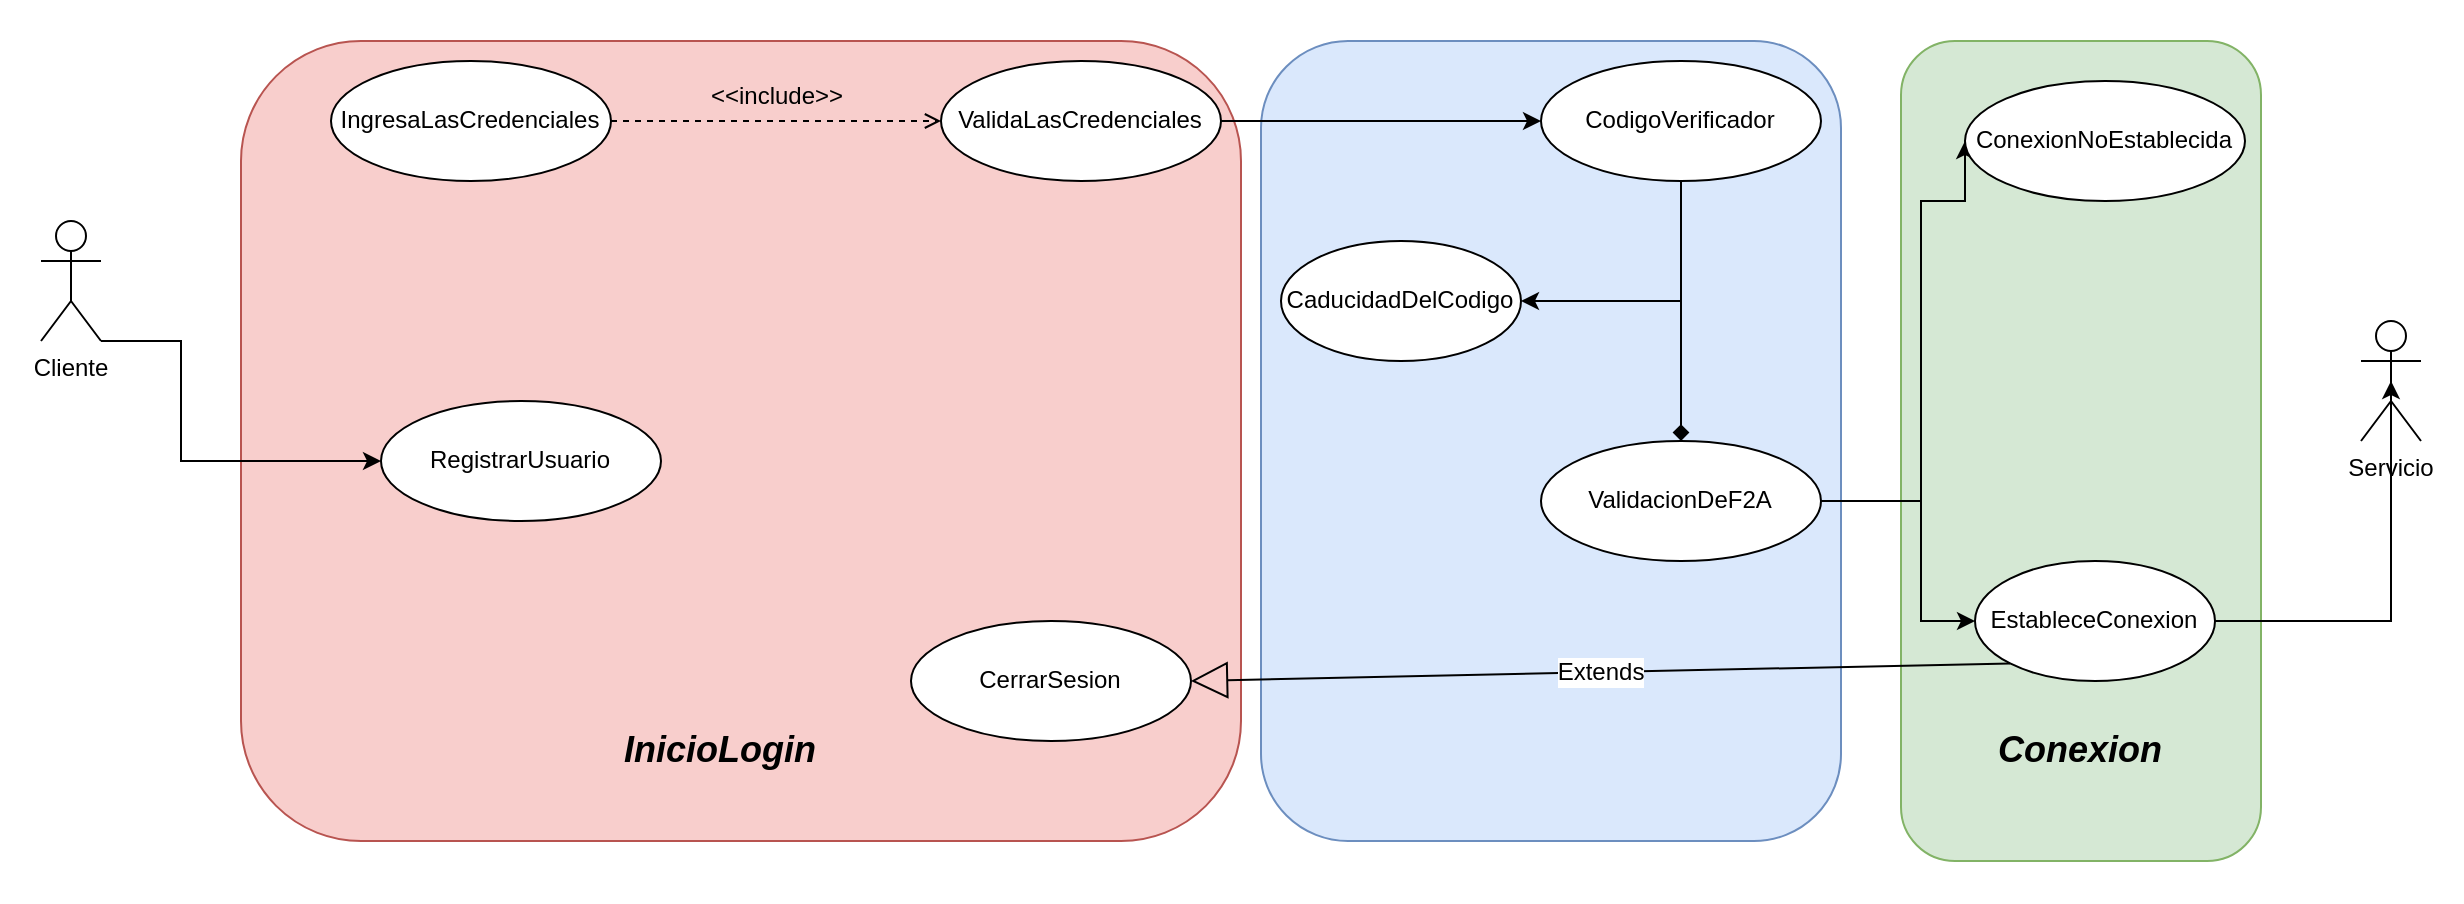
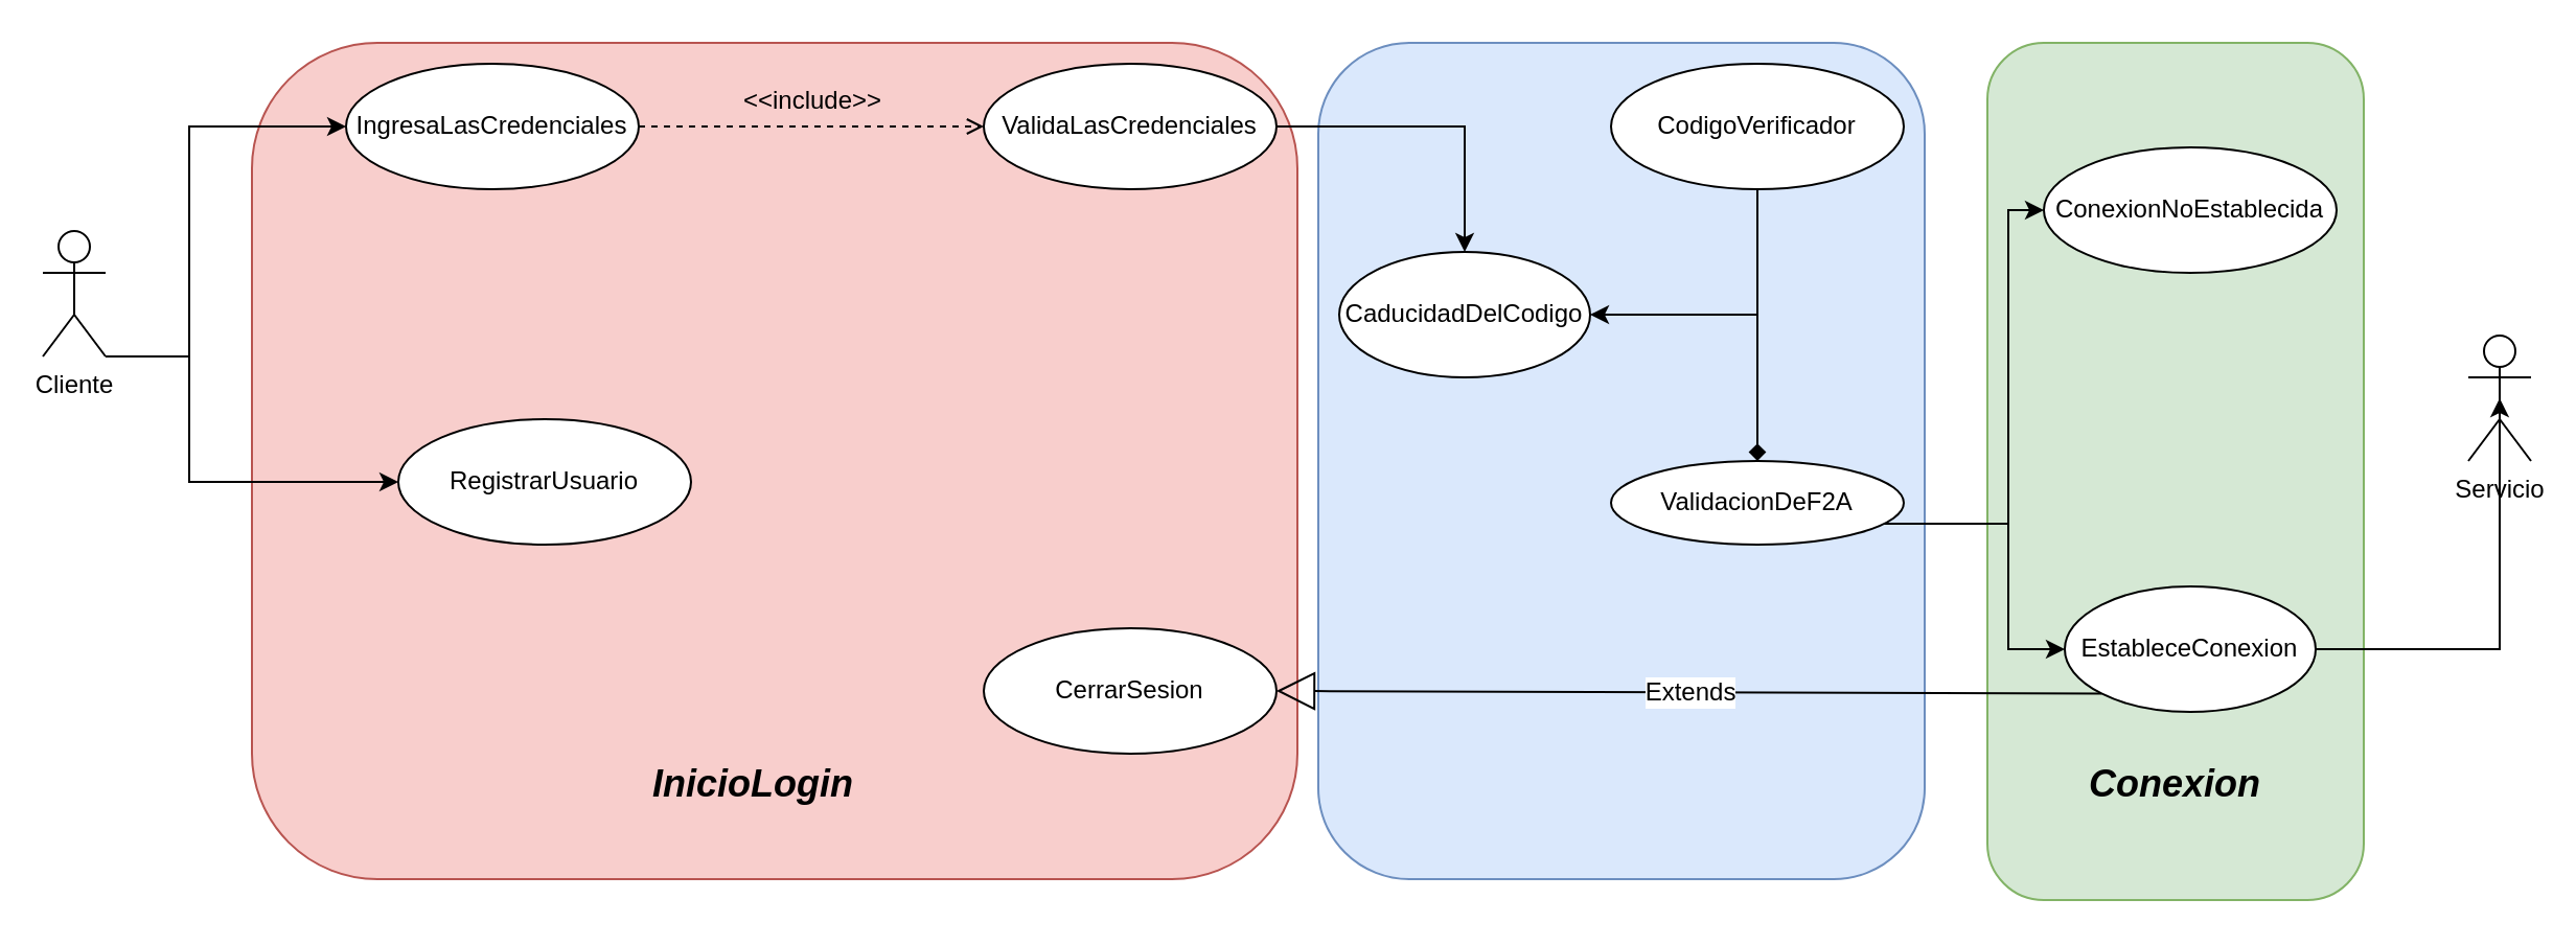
  <mxCell id="0" />
  <mxCell id="1" parent="0" />
  <mxCell id="2" value="" style="rounded=1;whiteSpace=wrap;html=1;fillColor=#d5e8d4;strokeColor=#82b366;" vertex="1" parent="1"><mxGeometry x="950" y="20" width="180" height="410" as="geometry" /></mxCell>
  <mxCell id="3" value="" style="rounded=1;whiteSpace=wrap;html=1;fillColor=#dae8fc;strokeColor=#6c8ebf;" vertex="1" parent="1"><mxGeometry x="630" y="20" width="290" height="400" as="geometry" /></mxCell>
  <mxCell id="4" value="" style="rounded=1;whiteSpace=wrap;html=1;fillColor=#f8cecc;strokeColor=#b85450;" vertex="1" parent="1"><mxGeometry x="120" y="20" width="500" height="400" as="geometry" /></mxCell>
+ <mxCell id="5" style="edgeStyle=orthogonalEdgeStyle;rounded=0;orthogonalLoop=1;jettySize=auto;html=1;entryX=0;entryY=0.5;entryDx=0;entryDy=0;" edge="1" parent="1" source="7" target="9"><mxGeometry relative="1" as="geometry"><Array as="points"><mxPoint x="90" y="170" /><mxPoint x="90" y="60" /></Array></mxGeometry></mxCell>
  <mxCell id="6" style="edgeStyle=orthogonalEdgeStyle;rounded=0;orthogonalLoop=1;jettySize=auto;html=1;" edge="1" parent="1" source="7" target="17"><mxGeometry relative="1" as="geometry"><Array as="points"><mxPoint x="90" y="170" /><mxPoint x="90" y="230" /></Array></mxGeometry></mxCell>
  <mxCell id="7" value="Cliente" style="shape=umlActor;verticalLabelPosition=bottom;verticalAlign=top;html=1;outlineConnect=0;" parent="1" vertex="1"><mxGeometry x="20" y="110" width="30" height="60" as="geometry" /></mxCell>
  <mxCell id="8" value="Servicio" style="shape=umlActor;verticalLabelPosition=bottom;verticalAlign=top;html=1;outlineConnect=0;" parent="1" vertex="1"><mxGeometry x="1180" y="160" width="30" height="60" as="geometry" /></mxCell>
  <mxCell id="9" value="IngresaLasCredenciales" style="ellipse;whiteSpace=wrap;html=1;" parent="1" vertex="1"><mxGeometry x="165" y="30" width="140" height="60" as="geometry" /></mxCell>
  <mxCell id="10" style="edgeStyle=orthogonalEdgeStyle;rounded=0;orthogonalLoop=1;jettySize=auto;html=1;endArrow=diamond;" edge="1" parent="1" source="12" target="20"><mxGeometry relative="1" as="geometry" /></mxCell>
  <mxCell id="11" style="edgeStyle=orthogonalEdgeStyle;rounded=0;orthogonalLoop=1;jettySize=auto;html=1;entryX=1;entryY=0.5;entryDx=0;entryDy=0;" edge="1" parent="1" source="12" target="21"><mxGeometry relative="1" as="geometry"><Array as="points"><mxPoint x="840" y="150" /></Array></mxGeometry></mxCell>
  <mxCell id="12" value="CodigoVerificador" style="ellipse;whiteSpace=wrap;html=1;" parent="1" vertex="1"><mxGeometry x="770" y="30" width="140" height="60" as="geometry" /></mxCell>
- <mxCell id="13" style="edgeStyle=orthogonalEdgeStyle;rounded=0;orthogonalLoop=1;jettySize=auto;html=1;" edge="1" parent="1" source="14" target="12"><mxGeometry relative="1" as="geometry" /></mxCell>
+ <mxCell id="13" style="edgeStyle=orthogonalEdgeStyle;rounded=0;orthogonalLoop=1;jettySize=auto;html=1;" edge="1" parent="1" source="14" target="21"><mxGeometry relative="1" as="geometry" /></mxCell>
  <mxCell id="14" value="ValidaLasCredenciales" style="ellipse;whiteSpace=wrap;html=1;" parent="1" vertex="1"><mxGeometry x="470" y="30" width="140" height="60" as="geometry" /></mxCell>
  <mxCell id="15" style="edgeStyle=orthogonalEdgeStyle;rounded=0;orthogonalLoop=1;jettySize=auto;html=1;entryX=0.5;entryY=0.5;entryDx=0;entryDy=0;entryPerimeter=0;" edge="1" parent="1" source="16" target="8"><mxGeometry relative="1" as="geometry" /></mxCell>
  <mxCell id="16" value="EstableceConexion" style="ellipse;whiteSpace=wrap;html=1;" parent="1" vertex="1"><mxGeometry x="987" y="280" width="120" height="60" as="geometry" /></mxCell>
  <mxCell id="17" value="RegistrarUsuario" style="ellipse;whiteSpace=wrap;html=1;" vertex="1" parent="1"><mxGeometry x="190" y="200" width="140" height="60" as="geometry" /></mxCell>
  <mxCell id="18" style="edgeStyle=orthogonalEdgeStyle;rounded=0;orthogonalLoop=1;jettySize=auto;html=1;entryX=0;entryY=0.5;entryDx=0;entryDy=0;" edge="1" parent="1" source="20" target="16"><mxGeometry relative="1" as="geometry"><Array as="points"><mxPoint x="960" y="250" /><mxPoint x="960" y="310" /></Array></mxGeometry></mxCell>
  <mxCell id="19" style="edgeStyle=orthogonalEdgeStyle;rounded=0;orthogonalLoop=1;jettySize=auto;html=1;entryX=0;entryY=0.5;entryDx=0;entryDy=0;" edge="1" parent="1" source="20" target="22"><mxGeometry relative="1" as="geometry"><Array as="points"><mxPoint x="960" y="250" /><mxPoint x="960" y="100" /></Array></mxGeometry></mxCell>
- <mxCell id="20" value="ValidacionDeF2A" style="ellipse;whiteSpace=wrap;html=1;" vertex="1" parent="1"><mxGeometry x="770" y="220" width="140" height="60" as="geometry" /></mxCell>
+ <mxCell id="20" value="ValidacionDeF2A" style="ellipse;whiteSpace=wrap;html=1;" vertex="1" parent="1"><mxGeometry x="770" y="220" width="140" height="40" as="geometry" /></mxCell>
  <mxCell id="21" value="CaducidadDelCodigo" style="ellipse;whiteSpace=wrap;html=1;" vertex="1" parent="1"><mxGeometry x="640" y="120" width="120" height="60" as="geometry" /></mxCell>
- <mxCell id="22" value="ConexionNoEstablecida" style="ellipse;whiteSpace=wrap;html=1;" vertex="1" parent="1"><mxGeometry x="982" y="40" width="140" height="60" as="geometry" /></mxCell>
+ <mxCell id="22" value="ConexionNoEstablecida" style="ellipse;whiteSpace=wrap;html=1;" vertex="1" parent="1"><mxGeometry x="977" y="70" width="140" height="60" as="geometry" /></mxCell>
  <mxCell id="23" value="&lt;b&gt;&lt;i&gt;&lt;font style=&quot;font-size: 18px;&quot;&gt;InicioLogin&lt;/font&gt;&lt;/i&gt;&lt;/b&gt;" style="text;html=1;strokeColor=none;fillColor=none;align=center;verticalAlign=middle;whiteSpace=wrap;rounded=0;" vertex="1" parent="1"><mxGeometry x="330" y="360" width="60" height="30" as="geometry" /></mxCell>
  <mxCell id="24" value="&lt;b&gt;&lt;i&gt;&lt;font style=&quot;font-size: 18px;&quot;&gt;Conexion&lt;/font&gt;&lt;/i&gt;&lt;/b&gt;" style="text;html=1;strokeColor=none;fillColor=none;align=center;verticalAlign=middle;whiteSpace=wrap;rounded=0;" vertex="1" parent="1"><mxGeometry x="1010" y="360" width="60" height="30" as="geometry" /></mxCell>
  <mxCell id="25" value="&lt;font style=&quot;font-size: 12px;&quot;&gt;&amp;lt;&amp;lt;include&amp;gt;&amp;gt;&lt;/font&gt;" style="html=1;verticalAlign=bottom;labelBackgroundColor=none;endArrow=open;endFill=0;dashed=1;rounded=0;fontSize=18;exitX=1;exitY=0.5;exitDx=0;exitDy=0;entryX=0;entryY=0.5;entryDx=0;entryDy=0;" edge="1" parent="1" source="9" target="14"><mxGeometry width="160" relative="1" as="geometry"><mxPoint x="490" y="190" as="sourcePoint" /><mxPoint x="650" y="190" as="targetPoint" /></mxGeometry></mxCell>
  <mxCell id="26" value="Extends" style="endArrow=block;endSize=16;endFill=0;html=1;rounded=0;fontSize=12;exitX=0;exitY=1;exitDx=0;exitDy=0;entryX=1;entryY=0.5;entryDx=0;entryDy=0;" edge="1" parent="1" source="16" target="27"><mxGeometry width="160" relative="1" as="geometry"><mxPoint x="620" y="200" as="sourcePoint" /><mxPoint x="490" y="500" as="targetPoint" /></mxGeometry></mxCell>
- <mxCell id="27" value="CerrarSesion" style="ellipse;whiteSpace=wrap;html=1;" vertex="1" parent="1"><mxGeometry x="455" y="310" width="140" height="60" as="geometry" /></mxCell>
+ <mxCell id="27" value="CerrarSesion" style="ellipse;whiteSpace=wrap;html=1;" vertex="1" parent="1"><mxGeometry x="470" y="300" width="140" height="60" as="geometry" /></mxCell>
